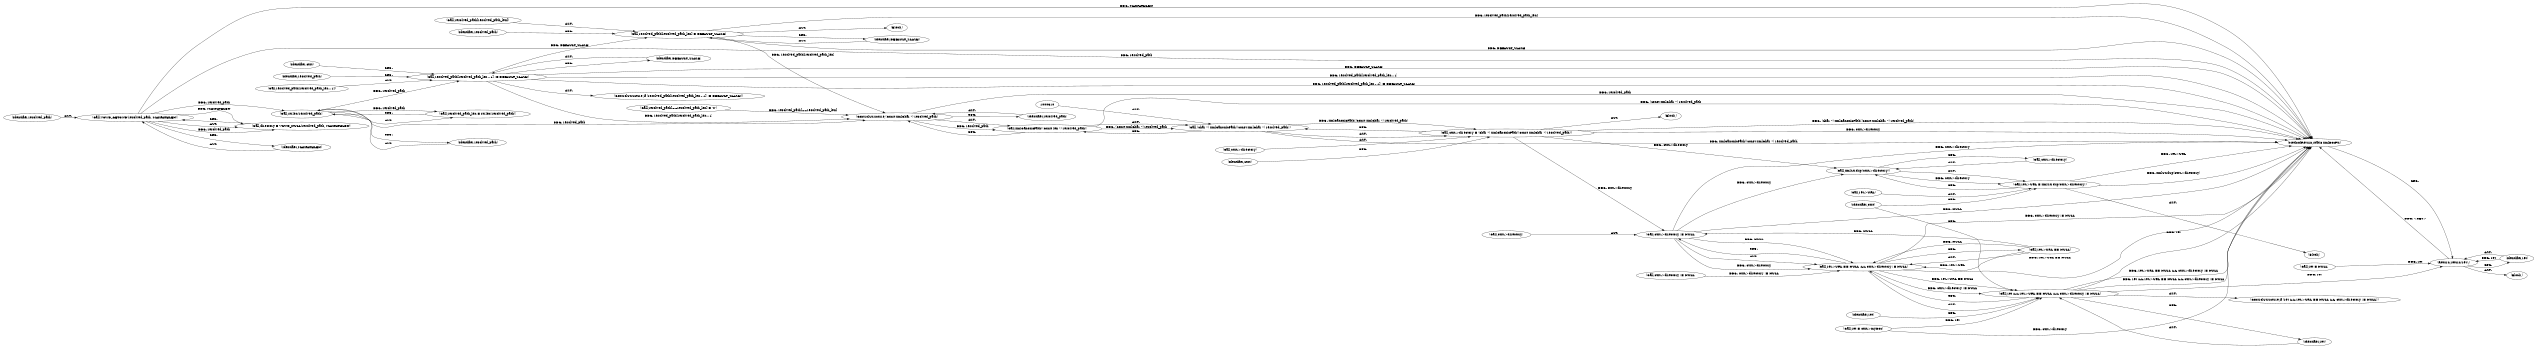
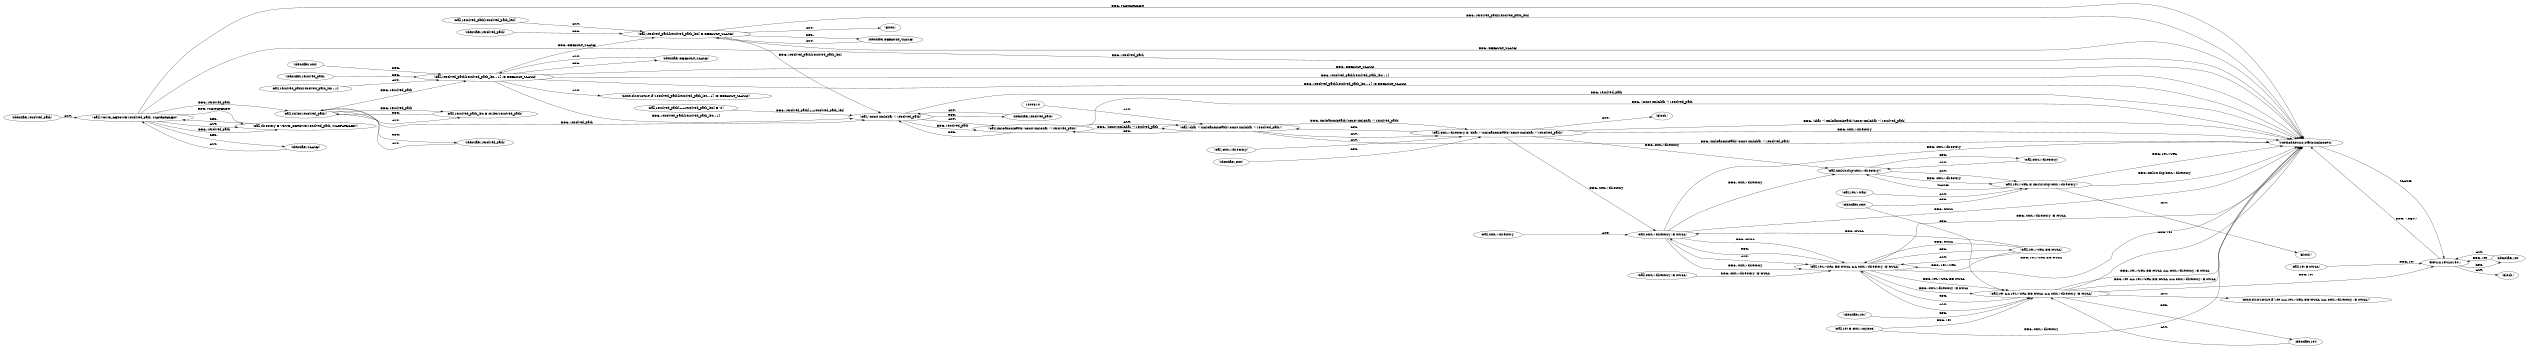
  digraph {
    rankdir=LR
    n1 [label="(Call,resolved_path[resolved_path_len] = DEFAULT_SLASH)"]
-   n2 [label="(ControlStructure,(const xmlChar *) resolved_path)"]
+   n2 [label="(Call,(const xmlChar *) resolved_path)"]
    n3 [label="(Identifier,DEFAULT_SLASH)"]
    n4 [label="(Block,)"]
    n5 [label="(MethodReturn,static xmlDocPtr)"]
-   n6 [label="(Call,xmlCanonicPath((const len *) resolved_path))"]
+   n6 [label="(Call,xmlCanonicPath((const xmlChar *) resolved_path))"]
    n7 [label="(Identifier,resolved_path)"]
    n8 [label="(Return,return(ret);)"]
    n9 [label="(Call,resolved_path[resolved_path_len - 1] != DEFAULT_SLASH)"]
    n10 [label="(ControlStructure,if (resolved_path[resolved_path_len - 1] != DEFAULT_SLASH))"]
    n11 [label="(Identifier,DEFAULT_SLASH)"]
    n12 [label="(Call,strlen(resolved_path))"]
    n13 [label="(Call,resolved_path_len = strlen(resolved_path))"]
    n14 [label="(Identifier,resolved_path)"]
    n15 [label="(Call,VCWD_GETCWD(resolved_path, MAXPATHLEN))"]
-   n16 [label="(Call,directory = VCWD_NULL(resolved_path, MAXPATHLEN))"]
-   n17 [label="(Identifier,MAXPATHLEN)"]
+   n16 [label="(Call,directory = VCWD_GETCWD(resolved_path, MAXPATHLEN))"]
+   n17 [label="(Identifier,SLASH)"]
    n18 [label="(Call,(char *) xmlCanonicPath((const xmlChar *) resolved_path))"]
    n19 [label="(Call,ctxt->directory = (char *) xmlCanonicPath((const xmlChar *) resolved_path))"]
    n20 [label="(Call,ctxt->directory != NULL)"]
    n21 [label="(Call,xmlStrdup(ctxt->directory))"]
    n22 [label="(Block,)"]
    n23 [label="(Call,ret->URL == NULL && ctxt->directory != NULL)"]
    n24 [label="(Call,ret->URL = xmlStrdup(ctxt->directory))"]
    n25 [label="(Call,ctxt->directory)"]
    n26 [label="(Call,ret && ret->URL == NULL && ctxt->directory != NULL)"]
    n27 [label="(Call,ret->URL == NULL)"]
    n28 [label="(Identifier,ret)"]
    n29 [label="(ControlStructure,if (ret && ret->URL == NULL && ctxt->directory != NULL))"]
    n30 [label="(Identifier,ret)"]
    n31 [label="(Block,)"]
    n32 [label="(Block,)"]
    n33 [label="(Identifier,ret)"]
    n34 [label="(Identifier,resolved_path)"]
    n35 [label="(Identifier,resolved_path)"]
    n36 [label="(Call,resolved_path[resolved_path_len])"]
    n37 [label="(Call,resolved_path[++resolved_path_len] = '\0')"]
    n38 [label="(Call,ret = NULL)"]
    n39 [label="(Identifier,resolved_path)"]
    n40 [label="(Identifier,ctxt)"]
    n41 [label="(Identifier,ctxt)"]
    n42 [label="(Call,ctxt->directory)"]
    n43 [label="(Call,ctxt->directory != NULL)"]
    n44 [label="(Call,resolved_path[resolved_path_len - 1])"]
    n45 [label="(Identifier,ctxt)"]
    n46 [label="(Call,ret->URL)"]
    n47 [label="(Call,ctxt->directory)"]
    n48 [label="(Call,ret = ctxt->myDoc)"]
    1000310
    n1 -> n2 [label="DDG: resolved_path[resolved_path_len]"]
    n1 -> n3 [label="CFG: "]
    n1 -> n4 [label="AST: "]
    n1 -> n5 [label="DDG: DEFAULT_SLASH"]
    n1 -> n5 [label="DDG: resolved_path[resolved_path_len]"]
    n2 -> n5 [label="DDG: resolved_path"]
    n2 -> n6 [label="AST: "]
    n2 -> n6 [label="DDG: resolved_path"]
    n2 -> n7 [label="CFG: "]
    n3 -> n1 [label="AST: "]
-   n5 -> n8 [label="CFG: "]
+   n5 -> n8 [label="SLASH: "]
    n6 -> n2 [label="CFG: "]
    n6 -> n5 [label="DDG: (const xmlChar *) resolved_path"]
    n6 -> n18 [label="AST: "]
    n6 -> n18 [label="DDG: (const xmlChar *) resolved_path"]
    n7 -> n2 [label="AST: "]
    n8 -> n5 [label="DDG: <RET>"]
    n8 -> n30 [label="CFG: "]
    n8 -> n31 [label="AST: "]
    n9 -> n1 [label="DDG: DEFAULT_SLASH"]
    n9 -> n2 [label="DDG: resolved_path[resolved_path_len - 1]"]
    n9 -> n5 [label="DDG: resolved_path[resolved_path_len - 1] != DEFAULT_SLASH"]
    n9 -> n5 [label="DDG: DEFAULT_SLASH"]
    n9 -> n5 [label="DDG: resolved_path[resolved_path_len - 1]"]
    n9 -> n10 [label="AST: "]
    n9 -> n11 [label="CFG: "]
    n11 -> n9 [label="AST: "]
    n12 -> n2 [label="DDG: resolved_path"]
    n12 -> n9 [label="DDG: resolved_path"]
    n12 -> n13 [label="AST: "]
    n12 -> n13 [label="DDG: resolved_path"]
    n12 -> n14 [label="CFG: "]
    n13 -> n12 [label="CFG: "]
    n14 -> n12 [label="AST: "]
    n15 -> n5 [label="DDG: MAXPATHLEN"]
    n15 -> n5 [label="DDG: resolved_path"]
    n15 -> n12 [label="DDG: resolved_path"]
    n15 -> n16 [label="AST: "]
    n15 -> n16 [label="DDG: resolved_path"]
    n15 -> n16 [label="DDG: MAXPATHLEN"]
    n15 -> n17 [label="CFG: "]
    n16 -> n15 [label="CFG: "]
    n17 -> n15 [label="AST: "]
    n18 -> n5 [label="DDG: xmlCanonicPath((const xmlChar *) resolved_path)"]
    n18 -> n6 [label="CFG: "]
    n18 -> n19 [label="AST: "]
    n18 -> n19 [label="DDG: xmlCanonicPath((const xmlChar *) resolved_path)"]
    n19 -> n5 [label="DDG: (char *) xmlCanonicPath((const xmlChar *) resolved_path)"]
    n19 -> n5 [label="DDG: ctxt->directory"]
    n19 -> n18 [label="CFG: "]
    n19 -> n20 [label="DDG: ctxt->directory"]
    n19 -> n21 [label="DDG: ctxt->directory"]
    n19 -> n22 [label="AST: "]
    n20 -> n5 [label="DDG: ctxt->directory"]
    n20 -> n5 [label="DDG: NULL"]
    n20 -> n21 [label="DDG: ctxt->directory"]
    n20 -> n23 [label="AST: "]
    n20 -> n23 [label="DDG: ctxt->directory"]
    n20 -> n23 [label="DDG: NULL"]
    n21 -> n24 [label="AST: "]
    n21 -> n24 [label="DDG: ctxt->directory"]
    n21 -> n25 [label="CFG: "]
    n23 -> n5 [label="DDG: ctxt->directory != NULL"]
    n23 -> n5 [label="DDG: ret->URL == NULL"]
    n23 -> n20 [label="CFG: "]
    n23 -> n26 [label="AST: "]
    n23 -> n26 [label="DDG: ret->URL == NULL"]
    n23 -> n26 [label="DDG: ctxt->directory != NULL"]
    n23 -> n27 [label="CFG: "]
    n24 -> n5 [label="DDG: xmlStrdup(ctxt->directory)"]
    n24 -> n5 [label="DDG: ret->URL"]
-   n24 -> n21 [label="CFG: "]
+   n24 -> n21 [label="SLASH: "]
    n24 -> n32 [label="AST: "]
    n25 -> n21 [label="AST: "]
    n26 -> n5 [label="DDG: ret"]
    n26 -> n5 [label="DDG: ret->URL == NULL && ctxt->directory != NULL"]
    n26 -> n5 [label="DDG: ret && ret->URL == NULL && ctxt->directory != NULL"]
    n26 -> n8 [label="DDG: ret"]
    n26 -> n23 [label="CFG: "]
    n26 -> n28 [label="CFG: "]
    n26 -> n29 [label="AST: "]
    n27 -> n20 [label="DDG: NULL"]
    n27 -> n23 [label="AST: "]
    n27 -> n23 [label="DDG: ret->URL"]
    n27 -> n23 [label="DDG: NULL"]
    n28 -> n26 [label="AST: "]
    n30 -> n8 [label="AST: "]
    n30 -> n8 [label="DDG: ret"]
    n33 -> n26 [label="CFG: "]
    n34 -> n1 [label="CFG: "]
    n35 -> n15 [label="AST: "]
    n36 -> n1 [label="AST: "]
    n37 -> n2 [label="DDG: resolved_path[++resolved_path_len]"]
    n38 -> n8 [label="DDG: ret"]
    n39 -> n9 [label="CFG: "]
    n40 -> n19 [label="CFG: "]
    n41 -> n24 [label="CFG: "]
    n41 -> n26 [label="CFG: "]
    n42 -> n19 [label="AST: "]
    n43 -> n23 [label="DDG: ctxt->directory != NULL"]
    n44 -> n9 [label="AST: "]
    n45 -> n9 [label="CFG: "]
    n46 -> n24 [label="AST: "]
    n47 -> n20 [label="AST: "]
    n48 -> n5 [label="DDG: ctxt->directory"]
    n48 -> n26 [label="DDG: ret"]
    1000310 -> n18 [label="AST: "]
  }
